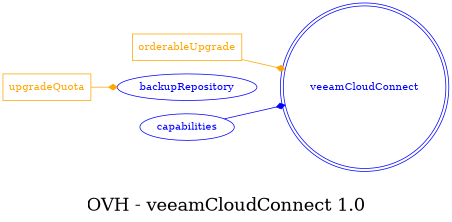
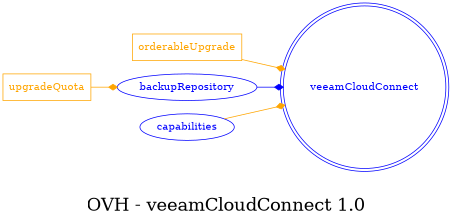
  digraph {
    fontsize=24
    label="OVH - veeamCloudConnect 1.0"
    rankdir=LR
    splines=true
    node [color=blue fontcolor=blue shape=box]
    edge [arrowhead=diamond arrowtail=none color=orange fontcolor=orange]
    veeamCloudConnect [shape=doublecircle]
    orderableUpgrade [color=orange fontcolor=orange]
    backupRepository [shape=ellipse]
    upgradeQuota [color=orange fontcolor=orange]
    capabilities [shape=ellipse]
    orderableUpgrade -> veeamCloudConnect
+   backupRepository -> veeamCloudConnect [color=blue fontcolor=blue]
    upgradeQuota -> backupRepository
-   capabilities -> veeamCloudConnect [color=blue fontcolor=blue]
+   capabilities -> veeamCloudConnect [fontcolor=blue]
  }
